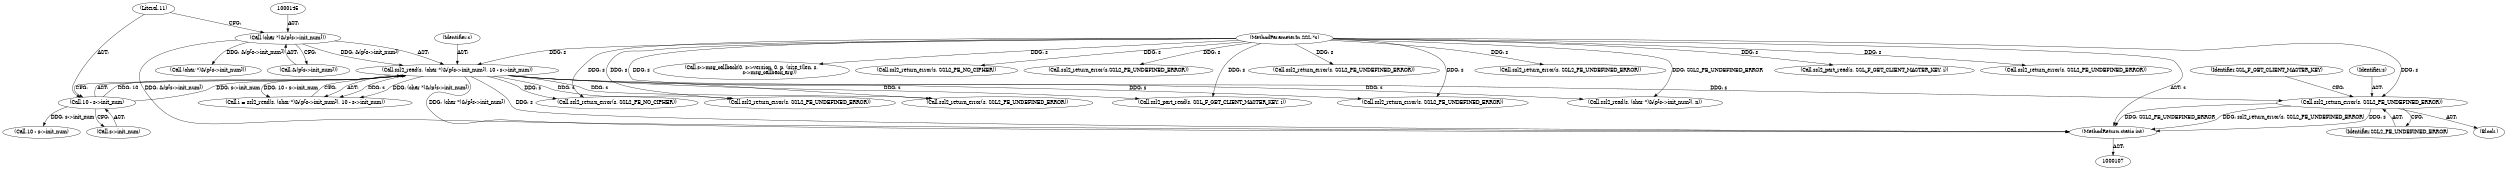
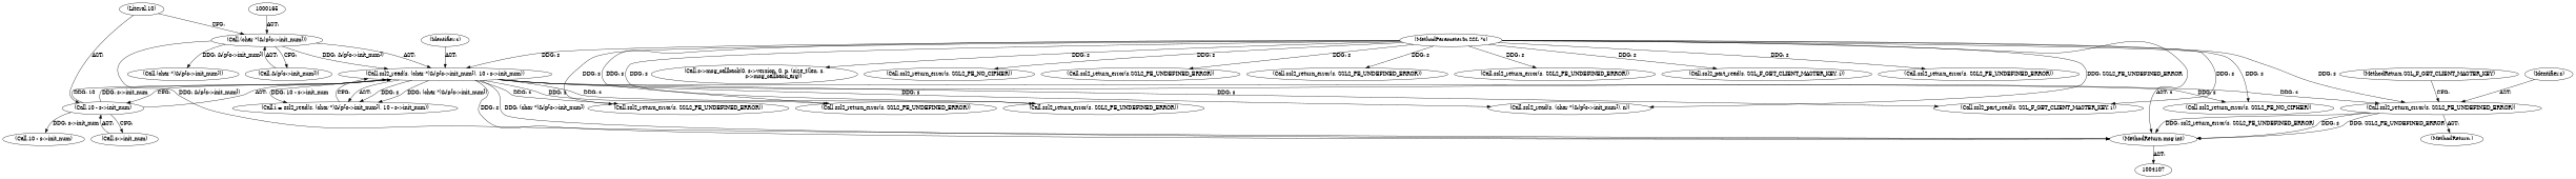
  digraph {
    n1 [label="(Call,ssl2_return_error(s, SSL2_PE_UNDEFINED_ERROR))"]
-   n2 [label="(Block,)"]
-   n3 [label="(Identifier,SSL2_PE_UNDEFINED_ERROR)"]
-   n4 [label="(MethodReturn,static int)"]
-   1000107
+   n2 [label="(MethodReturn,)"]
+   n4 [label="(MethodReturn,msg int)"]
+   1000107 [label=1004107]
    n6 [label="(Call,ssl2_read(s, (char *)&(p[s->init_num]), 10 - s->init_num))"]
    n7 [label="(Call,10 - s->init_num)"]
    n8 [label="(Call,ssl2_return_error(s, SSL2_PE_UNDEFINED_ERROR))"]
    n9 [label="(Call,ssl2_return_error(s, SSL2_PE_UNDEFINED_ERROR))"]
    n10 [label="(Call,ssl2_return_error(s, SSL2_PE_UNDEFINED_ERROR))"]
    n11 [label="(Call,ssl2_part_read(s, SSL_F_GET_CLIENT_MASTER_KEY, i))"]
    n12 [label="(Call,i = ssl2_read(s, (char *)&(p[s->init_num]), 10 - s->init_num))"]
    n13 [label="(Call,ssl2_return_error(s, SSL2_PE_NO_CIPHER))"]
    n14 [label="(Call,ssl2_read(s, (char *)&(p[s->init_num]), n))"]
    n15 [label="(Call,s->init_num)"]
    n16 [label="(Call,10 - s->init_num)"]
    n17 [label="(MethodParameterIn,SSL *s)"]
    n18 [label="(Call,s->msg_callback(0, s->version, 0, p, (size_t)len, s,\n                        s->msg_callback_arg))"]
    n19 [label="(Call,ssl2_return_error(s, SSL2_PE_NO_CIPHER))"]
    n20 [label="(Call,ssl2_return_error(s,SSL2_PE_UNDEFINED_ERROR))"]
    n21 [label="(Call,ssl2_return_error(s, SSL2_PE_UNDEFINED_ERROR))"]
    n22 [label="(Call,ssl2_return_error(s, SSL2_PE_UNDEFINED_ERROR))"]
    n23 [label="(Call,ssl2_part_read(s, SSL_F_GET_CLIENT_MASTER_KEY, i))"]
    n24 [label="(Call,ssl2_return_error(s, SSL2_PE_UNDEFINED_ERROR))"]
    n25 [label="(Call,(char *)&(p[s->init_num]))"]
    n26 [label="(Call,(char *)&(p[s->init_num]))"]
    n27 [label="(Call,&(p[s->init_num]))"]
-   n28 [label="(Literal,11)"]
-   n29 [label="(Identifier,SSL_F_GET_CLIENT_MASTER_KEY)"]
+   n28 [label="(Literal,10)"]
+   n29 [label="(MethodReturn,SSL_F_GET_CLIENT_MASTER_KEY)"]
    n30 [label="(Identifier,s)"]
    n31 [label="(Identifier,s)"]
-   1000145
+   1000145 [label=1000165]
    n1 -> n2 [label="AST: "]
-   n1 -> n3 [label="CFG: "]
    n1 -> n4 [label="DDG: SSL2_PE_UNDEFINED_ERROR"]
    n1 -> n4 [label="DDG: ssl2_return_error(s, SSL2_PE_UNDEFINED_ERROR)"]
    n1 -> n4 [label="DDG: s"]
-   n3 -> n1 [label="AST: "]
    n4 -> 1000107 [label="AST: "]
    n6 -> n1 [label="DDG: s"]
    n6 -> n4 [label="DDG: (char *)&(p[s->init_num])"]
    n6 -> n4 [label="DDG: s"]
    n6 -> n7 [label="CFG: "]
    n6 -> n8 [label="DDG: s"]
    n6 -> n9 [label="DDG: s"]
    n6 -> n10 [label="DDG: s"]
    n6 -> n11 [label="DDG: s"]
    n6 -> n12 [label="AST: "]
    n6 -> n12 [label="DDG: s"]
    n6 -> n12 [label="DDG: (char *)&(p[s->init_num])"]
    n6 -> n12 [label="DDG: 10 - s->init_num"]
    n6 -> n13 [label="DDG: s"]
    n6 -> n14 [label="DDG: s"]
    n7 -> n6 [label="AST: "]
    n7 -> n6 [label="DDG: 10"]
    n7 -> n6 [label="DDG: s->init_num"]
    n7 -> n15 [label="CFG: "]
    n7 -> n16 [label="DDG: s->init_num"]
    n12 -> n6 [label="CFG: "]
    n15 -> n7 [label="AST: "]
    n17 -> n1 [label="DDG: s"]
    n17 -> n4 [label="AST: s"]
    n17 -> n6 [label="DDG: s"]
    n17 -> n8 [label="DDG: s"]
    n17 -> n9 [label="DDG: s"]
    n17 -> n10 [label="DDG: s"]
    n17 -> n11 [label="DDG: s"]
    n17 -> n13 [label="DDG: s"]
    n17 -> n14 [label="DDG: SSL2_PE_UNDEFINED_ERROR"]
    n17 -> n18 [label="DDG: s"]
    n17 -> n19 [label="DDG: s"]
    n17 -> n20 [label="DDG: s"]
    n17 -> n21 [label="DDG: s"]
    n17 -> n22 [label="DDG: s"]
    n17 -> n23 [label="DDG: s"]
    n17 -> n24 [label="DDG: s"]
    n25 -> n4 [label="DDG: &(p[s->init_num])"]
    n25 -> n6 [label="AST: "]
    n25 -> n6 [label="DDG: &(p[s->init_num])"]
    n25 -> n26 [label="DDG: &(p[s->init_num])"]
    n25 -> n27 [label="CFG: "]
    n27 -> n25 [label="AST: "]
    n28 -> n7 [label="AST: "]
    n28 -> n25 [label="CFG: "]
    n29 -> n1 [label="CFG: "]
    n30 -> n1 [label="AST: "]
    n31 -> n6 [label="AST: "]
    1000145 -> n25 [label="AST: "]
  }
